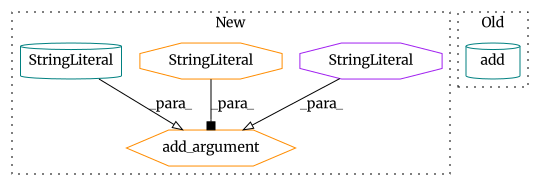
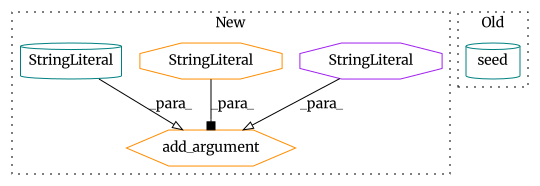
  digraph {
    fontname=Merriweather
    node [a=45 color=darkorange fontname=Merriweather shape=octagon]
    edge [arrowhead=onormal fontname=Merriweather]
    n1 [a=32 l="13,1" label=add_argument s="3993,4072" shape=hexagon]
    n2 [color=purple l=36 label=StringLiteral s=4036]
    n3 [l=10 label=StringLiteral s=4006]
    n4 [color=teal l=12 label=StringLiteral s=4017 shape=cylinder]
-   n5 [a=32 color=teal l="5,1" label=add s="4384,4399" shape=cylinder]
+   n5 [a=32 color=teal l="5,1" label=seed s="4384,4399" shape=cylinder]
    subgraph cluster_1 {
      label=New
      style=dotted
      n1
      n2
      n3
      n4
    }
    subgraph cluster_2 {
      label=Old
      style=dotted
      n5
    }
    n2 -> n1 [label=_para_]
    n3 -> n1 [arrowhead=box label=_para_]
    n4 -> n1 [label=_para_]
  }
